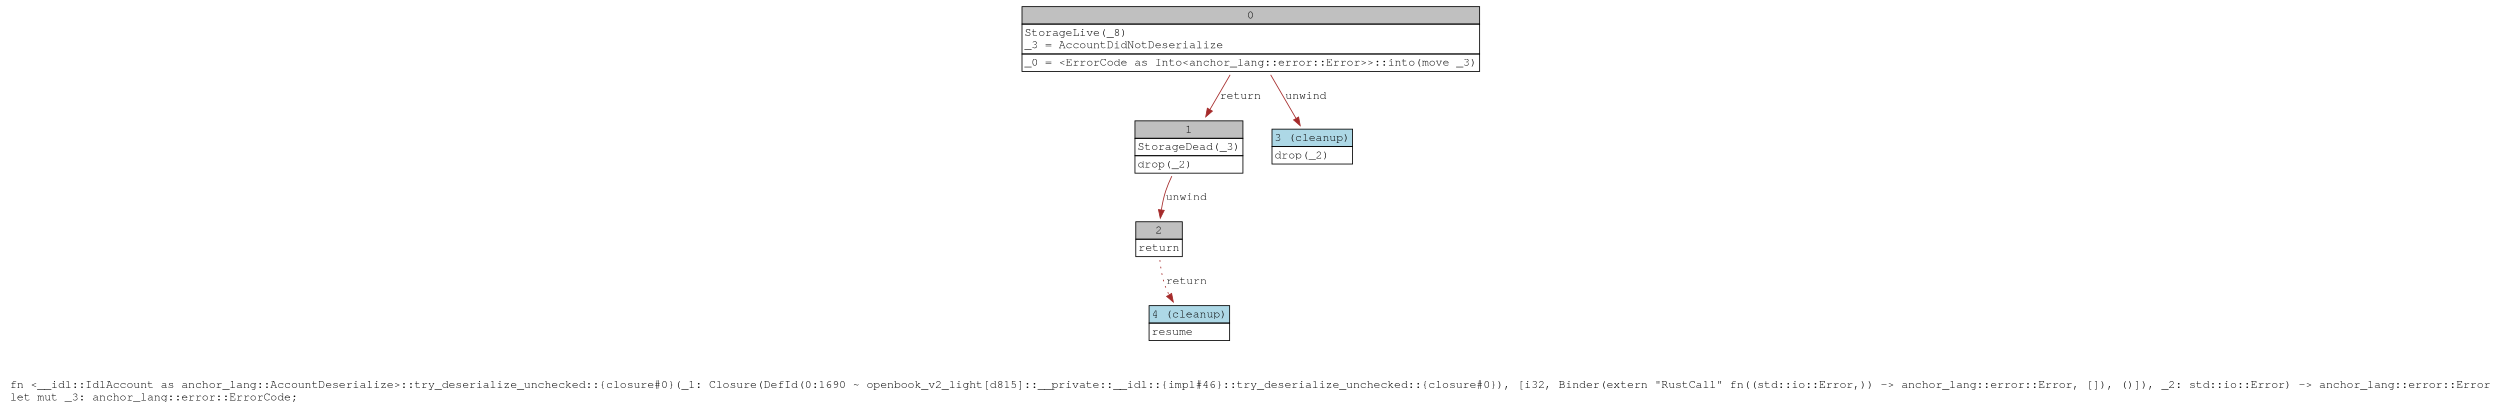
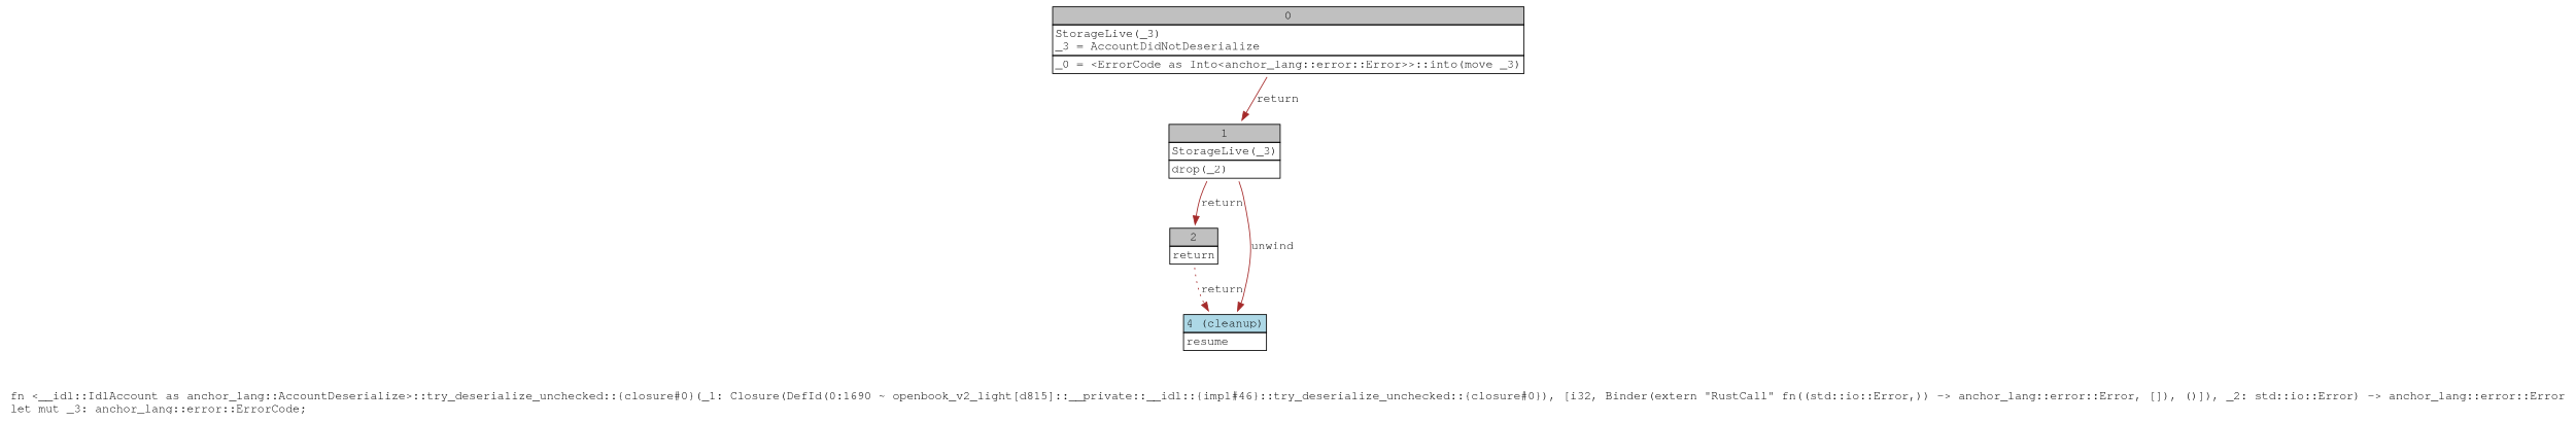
  digraph {
    fontname="Courier, monospace"
    label=<fn &lt;__idl::IdlAccount as anchor_lang::AccountDeserialize&gt;::try_deserialize_unchecked::{closure#0}(_1: Closure(DefId(0:1690 ~ openbook_v2_light[d815]::__private::__idl::{impl#46}::try_deserialize_unchecked::{closure#0}), [i32, Binder(extern &quot;RustCall&quot; fn((std::io::Error,)) -&gt; anchor_lang::error::Error, []), ()]), _2: std::io::Error) -&gt; anchor_lang::error::Error<br align="left"/>let mut _3: anchor_lang::error::ErrorCode;<br align="left"/>>
    node [fontname="Courier, monospace" shape=none]
    edge [color=brown fontname="Courier, monospace" style=solid]
-   n1 [label=<<table border="0" cellborder="1" cellspacing="0"><tr><td bgcolor="gray" align="center" colspan="1">0</td></tr><tr><td align="left" balign="left">StorageLive(_8)<br/>_3 = AccountDidNotDeserialize<br/></td></tr><tr><td align="left">_0 = &lt;ErrorCode as Into&lt;anchor_lang::error::Error&gt;&gt;::into(move _3)</td></tr></table>>]
-   n2 [label=<<table border="0" cellborder="1" cellspacing="0"><tr><td bgcolor="gray" align="center" colspan="1">1</td></tr><tr><td align="left" balign="left">StorageDead(_3)<br/></td></tr><tr><td align="left">drop(_2)</td></tr></table>>]
-   n3 [label=<<table border="0" cellborder="1" cellspacing="0"><tr><td bgcolor="lightblue" align="center" colspan="1">3 (cleanup)</td></tr><tr><td align="left">drop(_2)</td></tr></table>>]
+   n1 [label=<<table border="0" cellborder="1" cellspacing="0"><tr><td bgcolor="gray" align="center" colspan="1">0</td></tr><tr><td align="left" balign="left">StorageLive(_3)<br/>_3 = AccountDidNotDeserialize<br/></td></tr><tr><td align="left">_0 = &lt;ErrorCode as Into&lt;anchor_lang::error::Error&gt;&gt;::into(move _3)</td></tr></table>>]
+   n2 [label=<<table border="0" cellborder="1" cellspacing="0"><tr><td bgcolor="gray" align="center" colspan="1">1</td></tr><tr><td align="left" balign="left">StorageLive(_3)<br/></td></tr><tr><td align="left">drop(_2)</td></tr></table>>]
    n4 [label=<<table border="0" cellborder="1" cellspacing="0"><tr><td bgcolor="gray" align="center" colspan="1">2</td></tr><tr><td align="left">return</td></tr></table>>]
    n5 [label=<<table border="0" cellborder="1" cellspacing="0"><tr><td bgcolor="lightblue" align="center" colspan="1">4 (cleanup)</td></tr><tr><td align="left">resume</td></tr></table>>]
    n1 -> n2 [label=return]
-   n1 -> n3 [label=unwind]
-   n2 -> n4 [label=unwind]
+   n2 -> n4 [label=return]
+   n2 -> n5 [label=unwind]
    n4 -> n5 [label=return style=dotted]
  }
